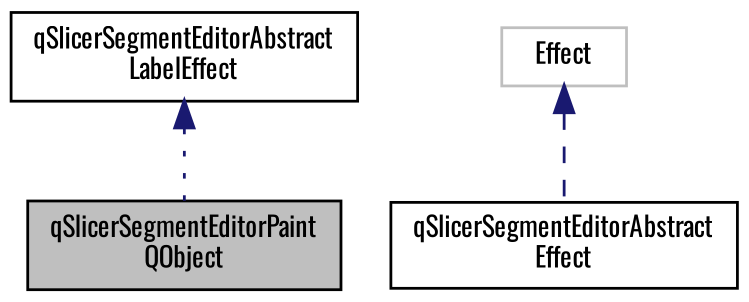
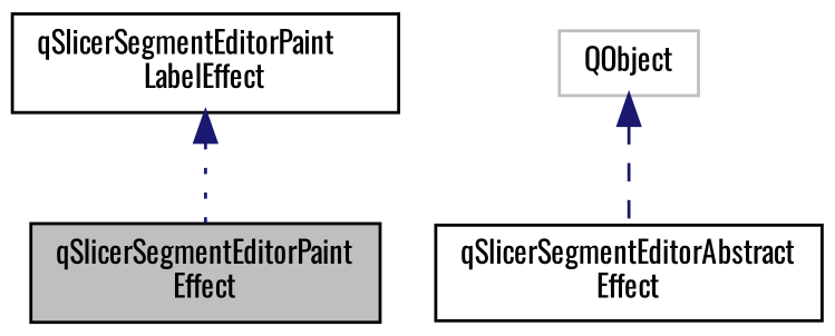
  digraph {
    fontname=Oswald
    node [color=black fontname=Oswald fontsize=10 shape=record]
    edge [color=midnightblue dir=back fontname=Oswald fontsize=10 labelfontname=Helvetica labelfontsize=10]
-   n1 [fillcolor=grey75 fontcolor=black height=0.2 label="qSlicerSegmentEditorPaint\lQObject" style=filled width=0.4]
-   n2 [height=0.2 label="qSlicerSegmentEditorAbstract\lLabelEffect" width=0.4]
+   n1 [fillcolor=grey75 fontcolor=black height=0.2 label="qSlicerSegmentEditorPaint\lEffect" style=filled width=0.4]
+   n2 [height=0.2 label="qSlicerSegmentEditorPaint\lLabelEffect" width=0.4]
    n3 [height=0.2 label="qSlicerSegmentEditorAbstract\lEffect" width=0.4]
-   n4 [color=grey75 height=0.2 label=Effect width=0.4]
+   n4 [color=grey75 height=0.2 label=QObject width=0.4]
    n2 -> n1 [style=dotted]
    n4 -> n3 [style=dashed]
  }
